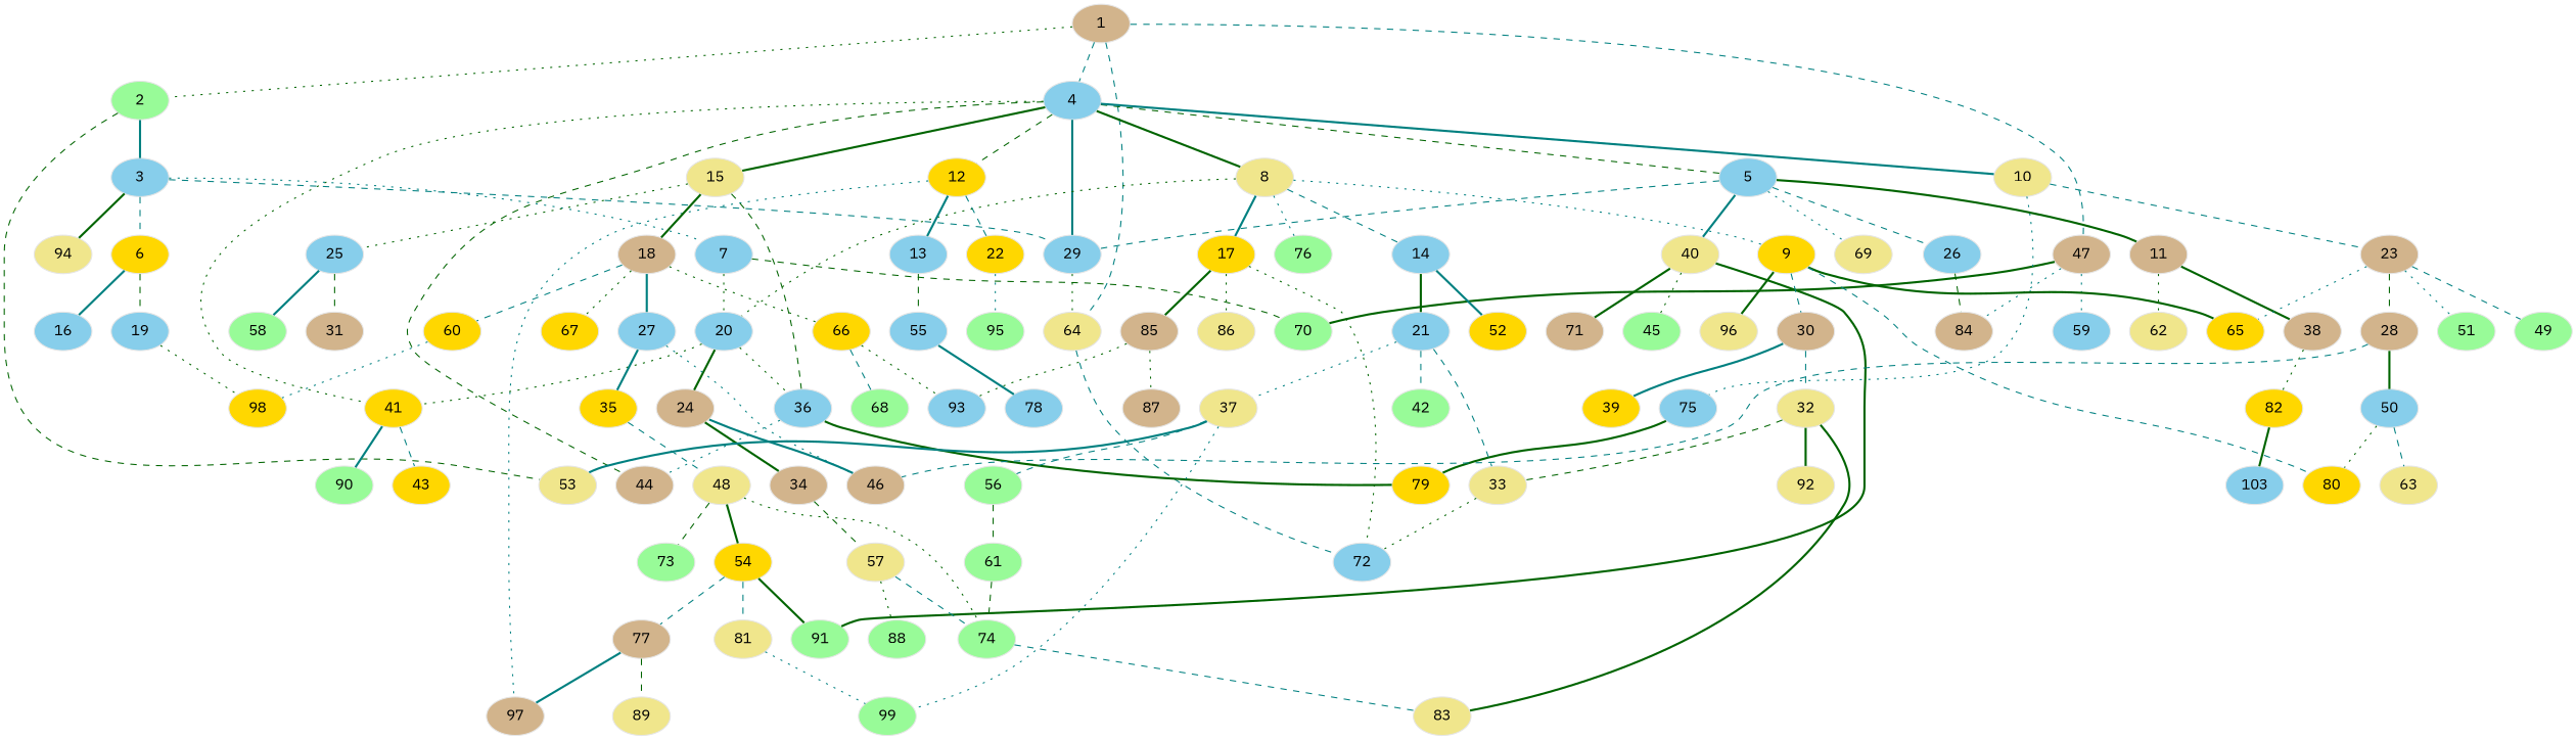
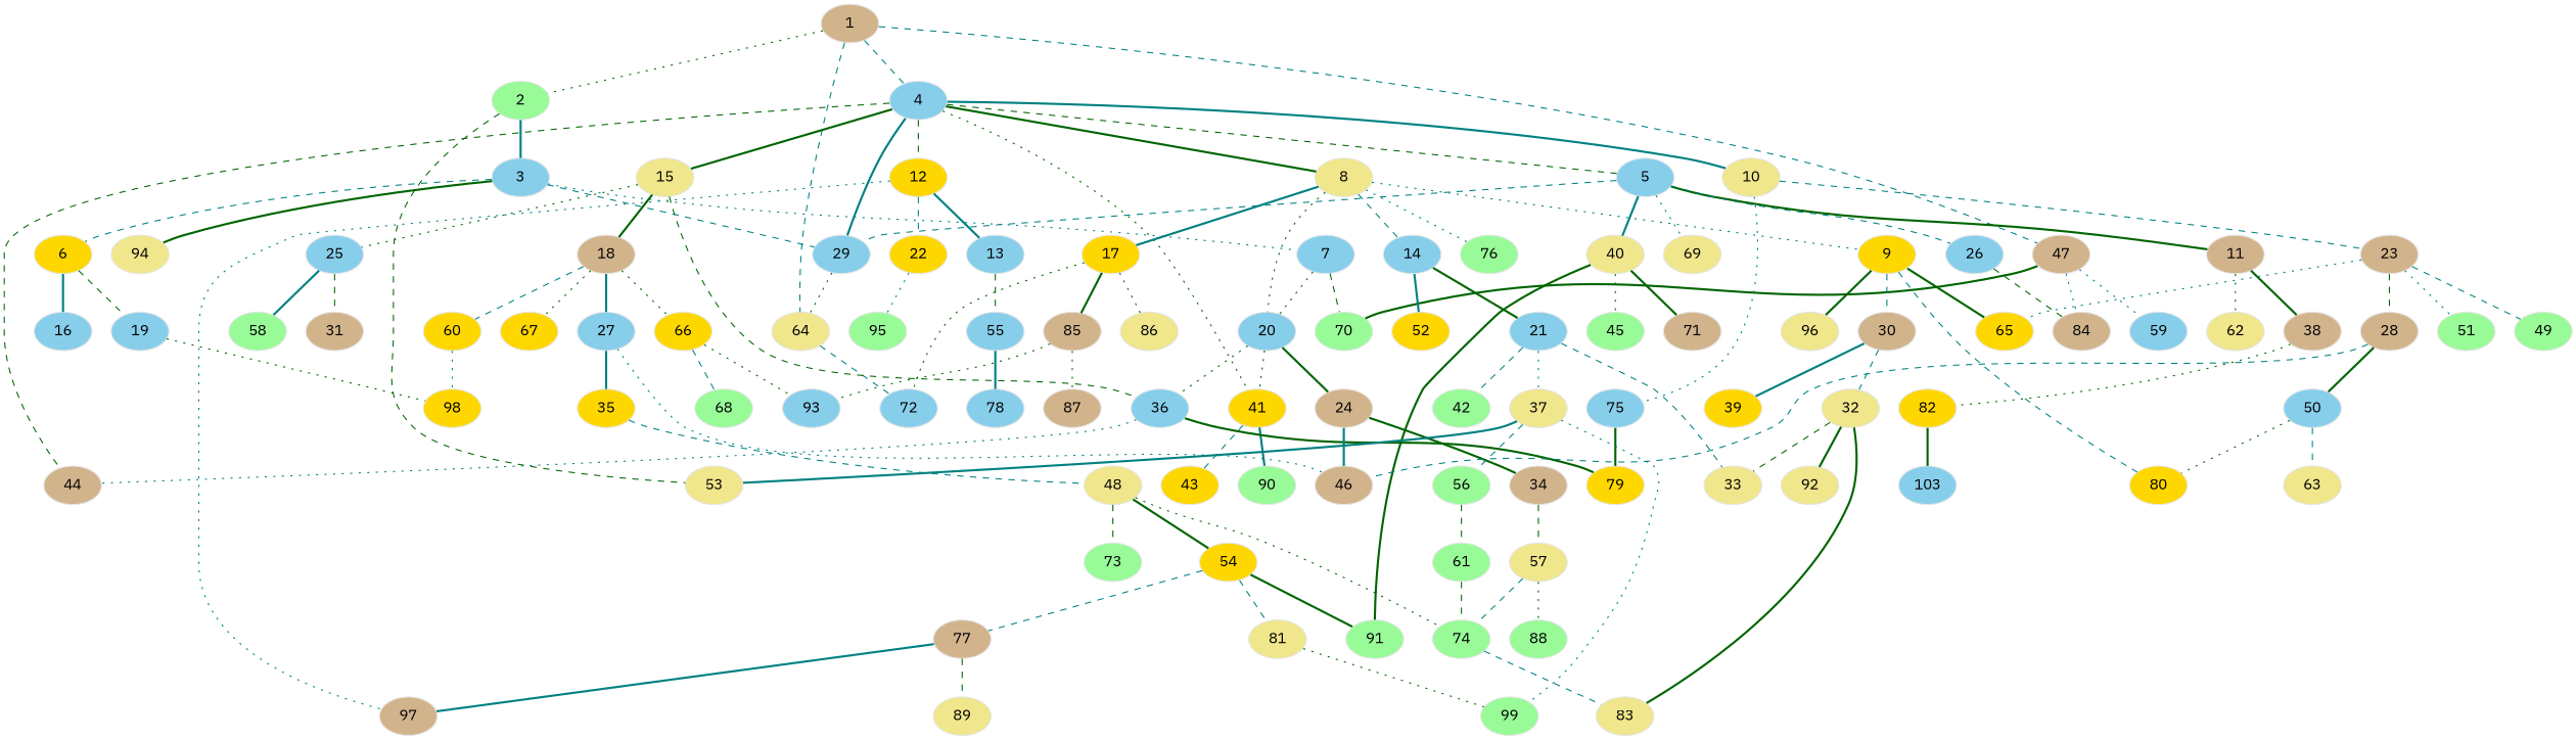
  graph {
    fontname="IBM Plex Sans"
    node [color=gray90 fillcolor=skyblue fontname="IBM Plex Sans" style=filled]
    edge [color=darkgreen fontname="IBM Plex Sans" style=dashed]
    1 [fillcolor=tan]
    2 [fillcolor=palegreen]
    4
    47 [fillcolor=tan]
    64 [fillcolor=khaki]
    3
    53 [fillcolor=khaki]
    29
    5
    8 [fillcolor=khaki]
    10 [fillcolor=khaki]
    12 [fillcolor=gold]
    15 [fillcolor=khaki]
    41 [fillcolor=gold]
    44 [fillcolor=tan]
    70 [fillcolor=palegreen]
    84 [fillcolor=tan]
    59
    72
    6 [fillcolor=gold]
    7
    94 [fillcolor=khaki]
    16
    19
    20
    11 [fillcolor=tan]
    26
    40 [fillcolor=khaki]
    69 [fillcolor=khaki]
    9 [fillcolor=gold]
    14
    17 [fillcolor=gold]
    76 [fillcolor=palegreen]
    23 [fillcolor=tan]
    75
    13
    22 [fillcolor=gold]
    97 [fillcolor=tan]
    18 [fillcolor=tan]
    25
    36
    43 [fillcolor=gold]
    90 [fillcolor=palegreen]
    38 [fillcolor=tan]
    62 [fillcolor=khaki]
    45 [fillcolor=palegreen]
    71 [fillcolor=tan]
    91 [fillcolor=palegreen]
    98 [fillcolor=gold]
    24 [fillcolor=tan]
    30 [fillcolor=tan]
    65 [fillcolor=gold]
    80 [fillcolor=gold]
    96 [fillcolor=khaki]
    21
    52 [fillcolor=gold]
    85 [fillcolor=tan]
    86 [fillcolor=khaki]
    32 [fillcolor=khaki]
    39 [fillcolor=gold]
    28 [fillcolor=tan]
    49 [fillcolor=palegreen]
    51 [fillcolor=palegreen]
    79 [fillcolor=gold]
    82 [fillcolor=gold]
    55
    95 [fillcolor=palegreen]
    78
    33 [fillcolor=khaki]
    37 [fillcolor=khaki]
    42 [fillcolor=palegreen]
    27
    60 [fillcolor=gold]
    66 [fillcolor=gold]
    67 [fillcolor=gold]
    31 [fillcolor=tan]
    58 [fillcolor=palegreen]
    93
    87 [fillcolor=tan]
    46 [fillcolor=tan]
    35 [fillcolor=gold]
    68 [fillcolor=palegreen]
    34 [fillcolor=tan]
    56 [fillcolor=palegreen]
    99 [fillcolor=palegreen]
    50
    57 [fillcolor=khaki]
    48 [fillcolor=khaki]
    63 [fillcolor=khaki]
    83 [fillcolor=khaki]
    92 [fillcolor=khaki]
    74 [fillcolor=palegreen]
    88 [fillcolor=palegreen]
    54 [fillcolor=gold]
    73 [fillcolor=palegreen]
    61 [fillcolor=palegreen]
    n97 [label=103]
    77 [fillcolor=tan]
    81 [fillcolor=khaki]
    89 [fillcolor=khaki]
    1 -- 2 [style=dotted]
    1 -- 4 [color=teal]
    1 -- 47 [color=teal]
    1 -- 64 [color=teal]
    2 -- 3 [color=teal style=bold]
    2 -- 53
    4 -- 29 [color=teal style=bold]
    4 -- 5
    4 -- 8 [style=bold]
    4 -- 10 [color=teal style=bold]
    4 -- 12
    4 -- 15 [style=bold]
    4 -- 41 [style=dotted]
    4 -- 44
    47 -- 70 [style=bold]
    47 -- 84 [color=teal style=dotted]
    47 -- 59 [color=teal style=dotted]
    64 -- 72 [color=teal]
    3 -- 29 [color=teal]
    3 -- 6 [color=teal]
    3 -- 7 [color=teal style=dotted]
    3 -- 94 [style=bold]
    29 -- 64 [style=dotted]
    5 -- 29 [color=teal]
    5 -- 11 [style=bold]
    5 -- 26 [color=teal]
    5 -- 40 [color=teal style=bold]
    5 -- 69 [color=teal style=dotted]
    8 -- 20 [style=dotted]
    8 -- 9 [color=teal style=dotted]
    8 -- 14 [color=teal]
    8 -- 17 [color=teal style=bold]
    8 -- 76 [color=teal style=dotted]
    10 -- 23 [color=teal]
    10 -- 75 [color=teal style=dotted]
    12 -- 13 [color=teal style=bold]
    12 -- 22 [color=teal]
    12 -- 97 [color=teal style=dotted]
    15 -- 18 [style=bold]
    15 -- 25 [style=dotted]
    15 -- 36
    41 -- 43 [color=teal]
    41 -- 90 [color=teal style=bold]
    6 -- 16 [color=teal style=bold]
    6 -- 19
    7 -- 70
    7 -- 20 [style=dotted]
    19 -- 98 [style=dotted]
    20 -- 41 [style=dotted]
    20 -- 36 [style=dotted]
    20 -- 24 [style=bold]
    11 -- 38 [style=bold]
    11 -- 62 [style=dotted]
    26 -- 84
    40 -- 45 [style=dotted]
    40 -- 71 [style=bold]
    40 -- 91 [style=bold]
    9 -- 30 [color=teal]
    9 -- 65 [style=bold]
    9 -- 80 [color=teal]
    9 -- 96 [style=bold]
    14 -- 21 [style=bold]
    14 -- 52 [color=teal style=bold]
    17 -- 72 [style=dotted]
    17 -- 85 [style=bold]
    17 -- 86 [style=dotted]
    23 -- 65 [color=teal style=dotted]
    23 -- 28
    23 -- 49 [color=teal]
    23 -- 51 [color=teal style=dotted]
    75 -- 79 [style=bold]
    13 -- 55
    22 -- 95 [color=teal style=dotted]
    18 -- 27 [color=teal style=bold]
    18 -- 60 [color=teal]
    18 -- 66 [style=dotted]
    18 -- 67 [style=dotted]
    25 -- 31
    25 -- 58 [color=teal style=bold]
    36 -- 44 [color=teal style=dotted]
    36 -- 79 [style=bold]
    38 -- 82 [style=dotted]
    24 -- 46 [color=teal style=bold]
    24 -- 34 [style=bold]
    30 -- 32 [color=teal]
    30 -- 39 [color=teal style=bold]
    21 -- 33 [color=teal]
    21 -- 37 [color=teal style=dotted]
    21 -- 42 [color=teal]
    85 -- 93 [style=dotted]
    85 -- 87 [style=dotted]
    32 -- 33
    32 -- 83 [style=bold]
    32 -- 92 [style=bold]
    28 -- 46 [color=teal]
    28 -- 50 [style=bold]
    82 -- n97 [style=bold]
    55 -- 78 [color=teal style=bold]
-   33 -- 72 [style=dotted]
    37 -- 53 [color=teal style=bold]
    37 -- 56 [color=teal]
    37 -- 99 [color=teal style=dotted]
    27 -- 46 [color=teal style=dotted]
    27 -- 35 [color=teal style=bold]
    60 -- 98 [color=teal style=dotted]
    66 -- 93 [style=dotted]
    66 -- 68 [color=teal]
    35 -- 48 [color=teal]
    34 -- 57
    56 -- 61
    50 -- 80 [style=dotted]
    50 -- 63 [color=teal]
    57 -- 74 [color=teal]
    57 -- 88 [style=dotted]
    48 -- 74 [style=dotted]
    48 -- 54 [style=bold]
    48 -- 73
    74 -- 83 [color=teal]
    54 -- 91 [style=bold]
    54 -- 77 [color=teal]
    54 -- 81 [color=teal]
    61 -- 74
    77 -- 97 [color=teal style=bold]
    77 -- 89
-   81 -- 99 [color=teal style=dotted]
+   81 -- 99 [style=dotted]
  }
